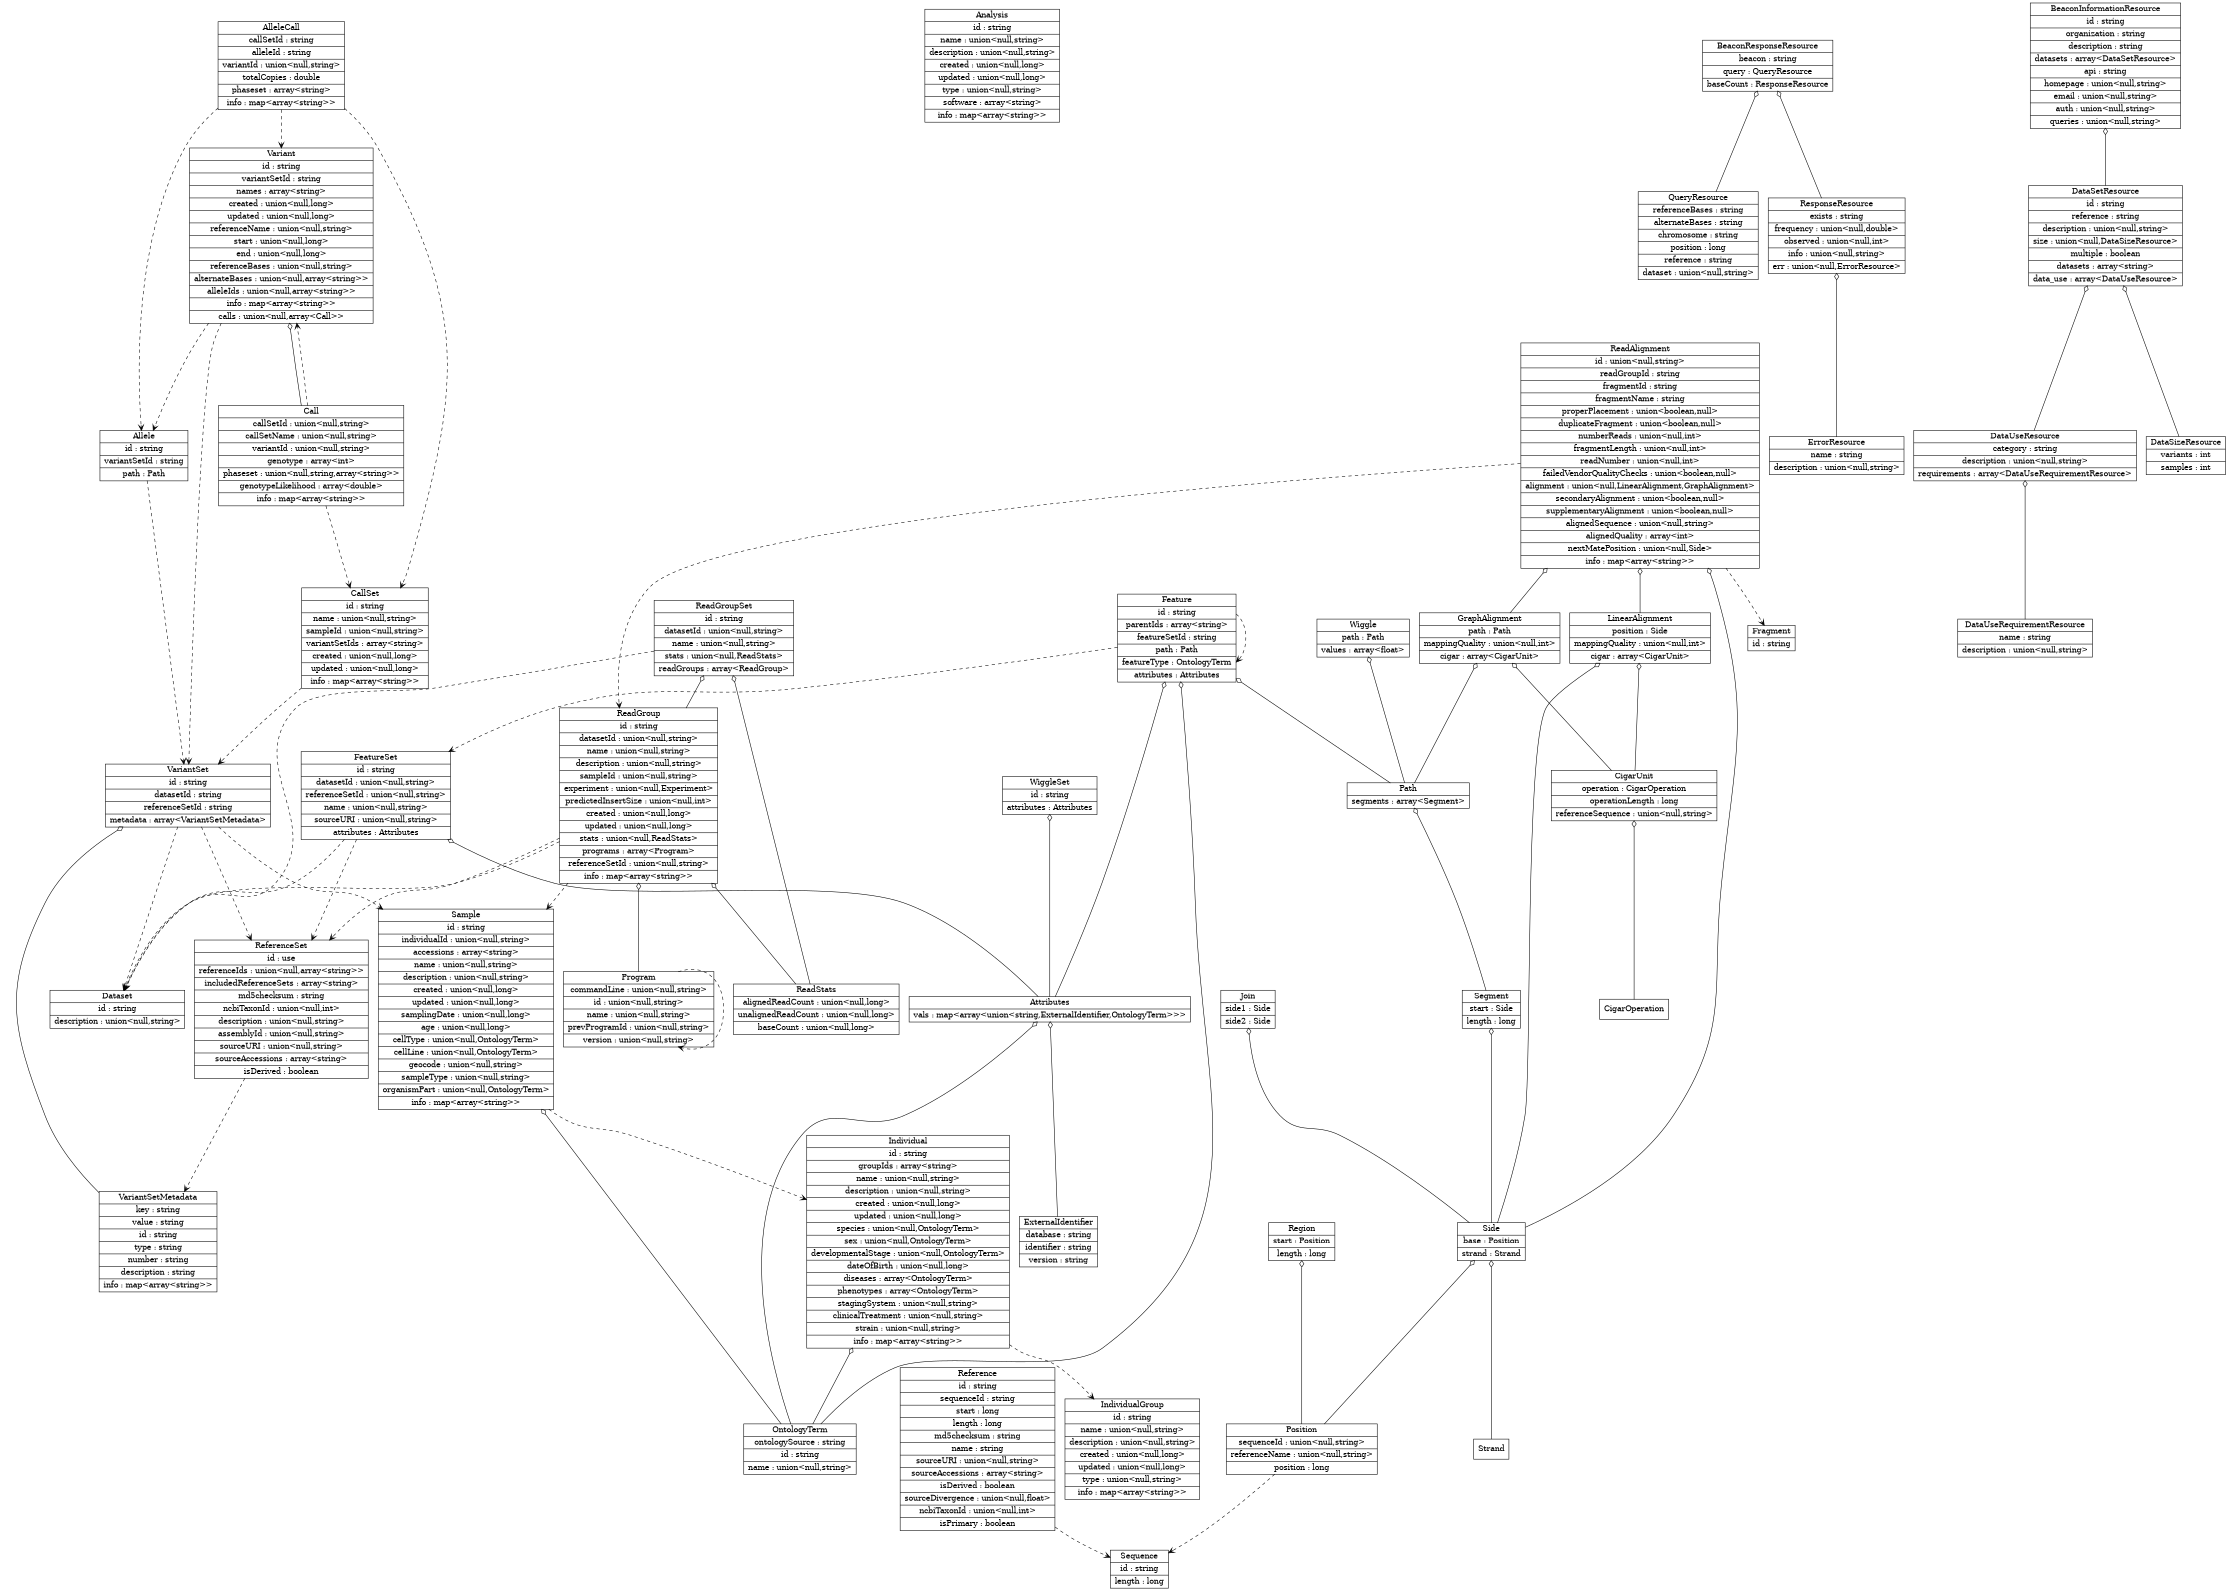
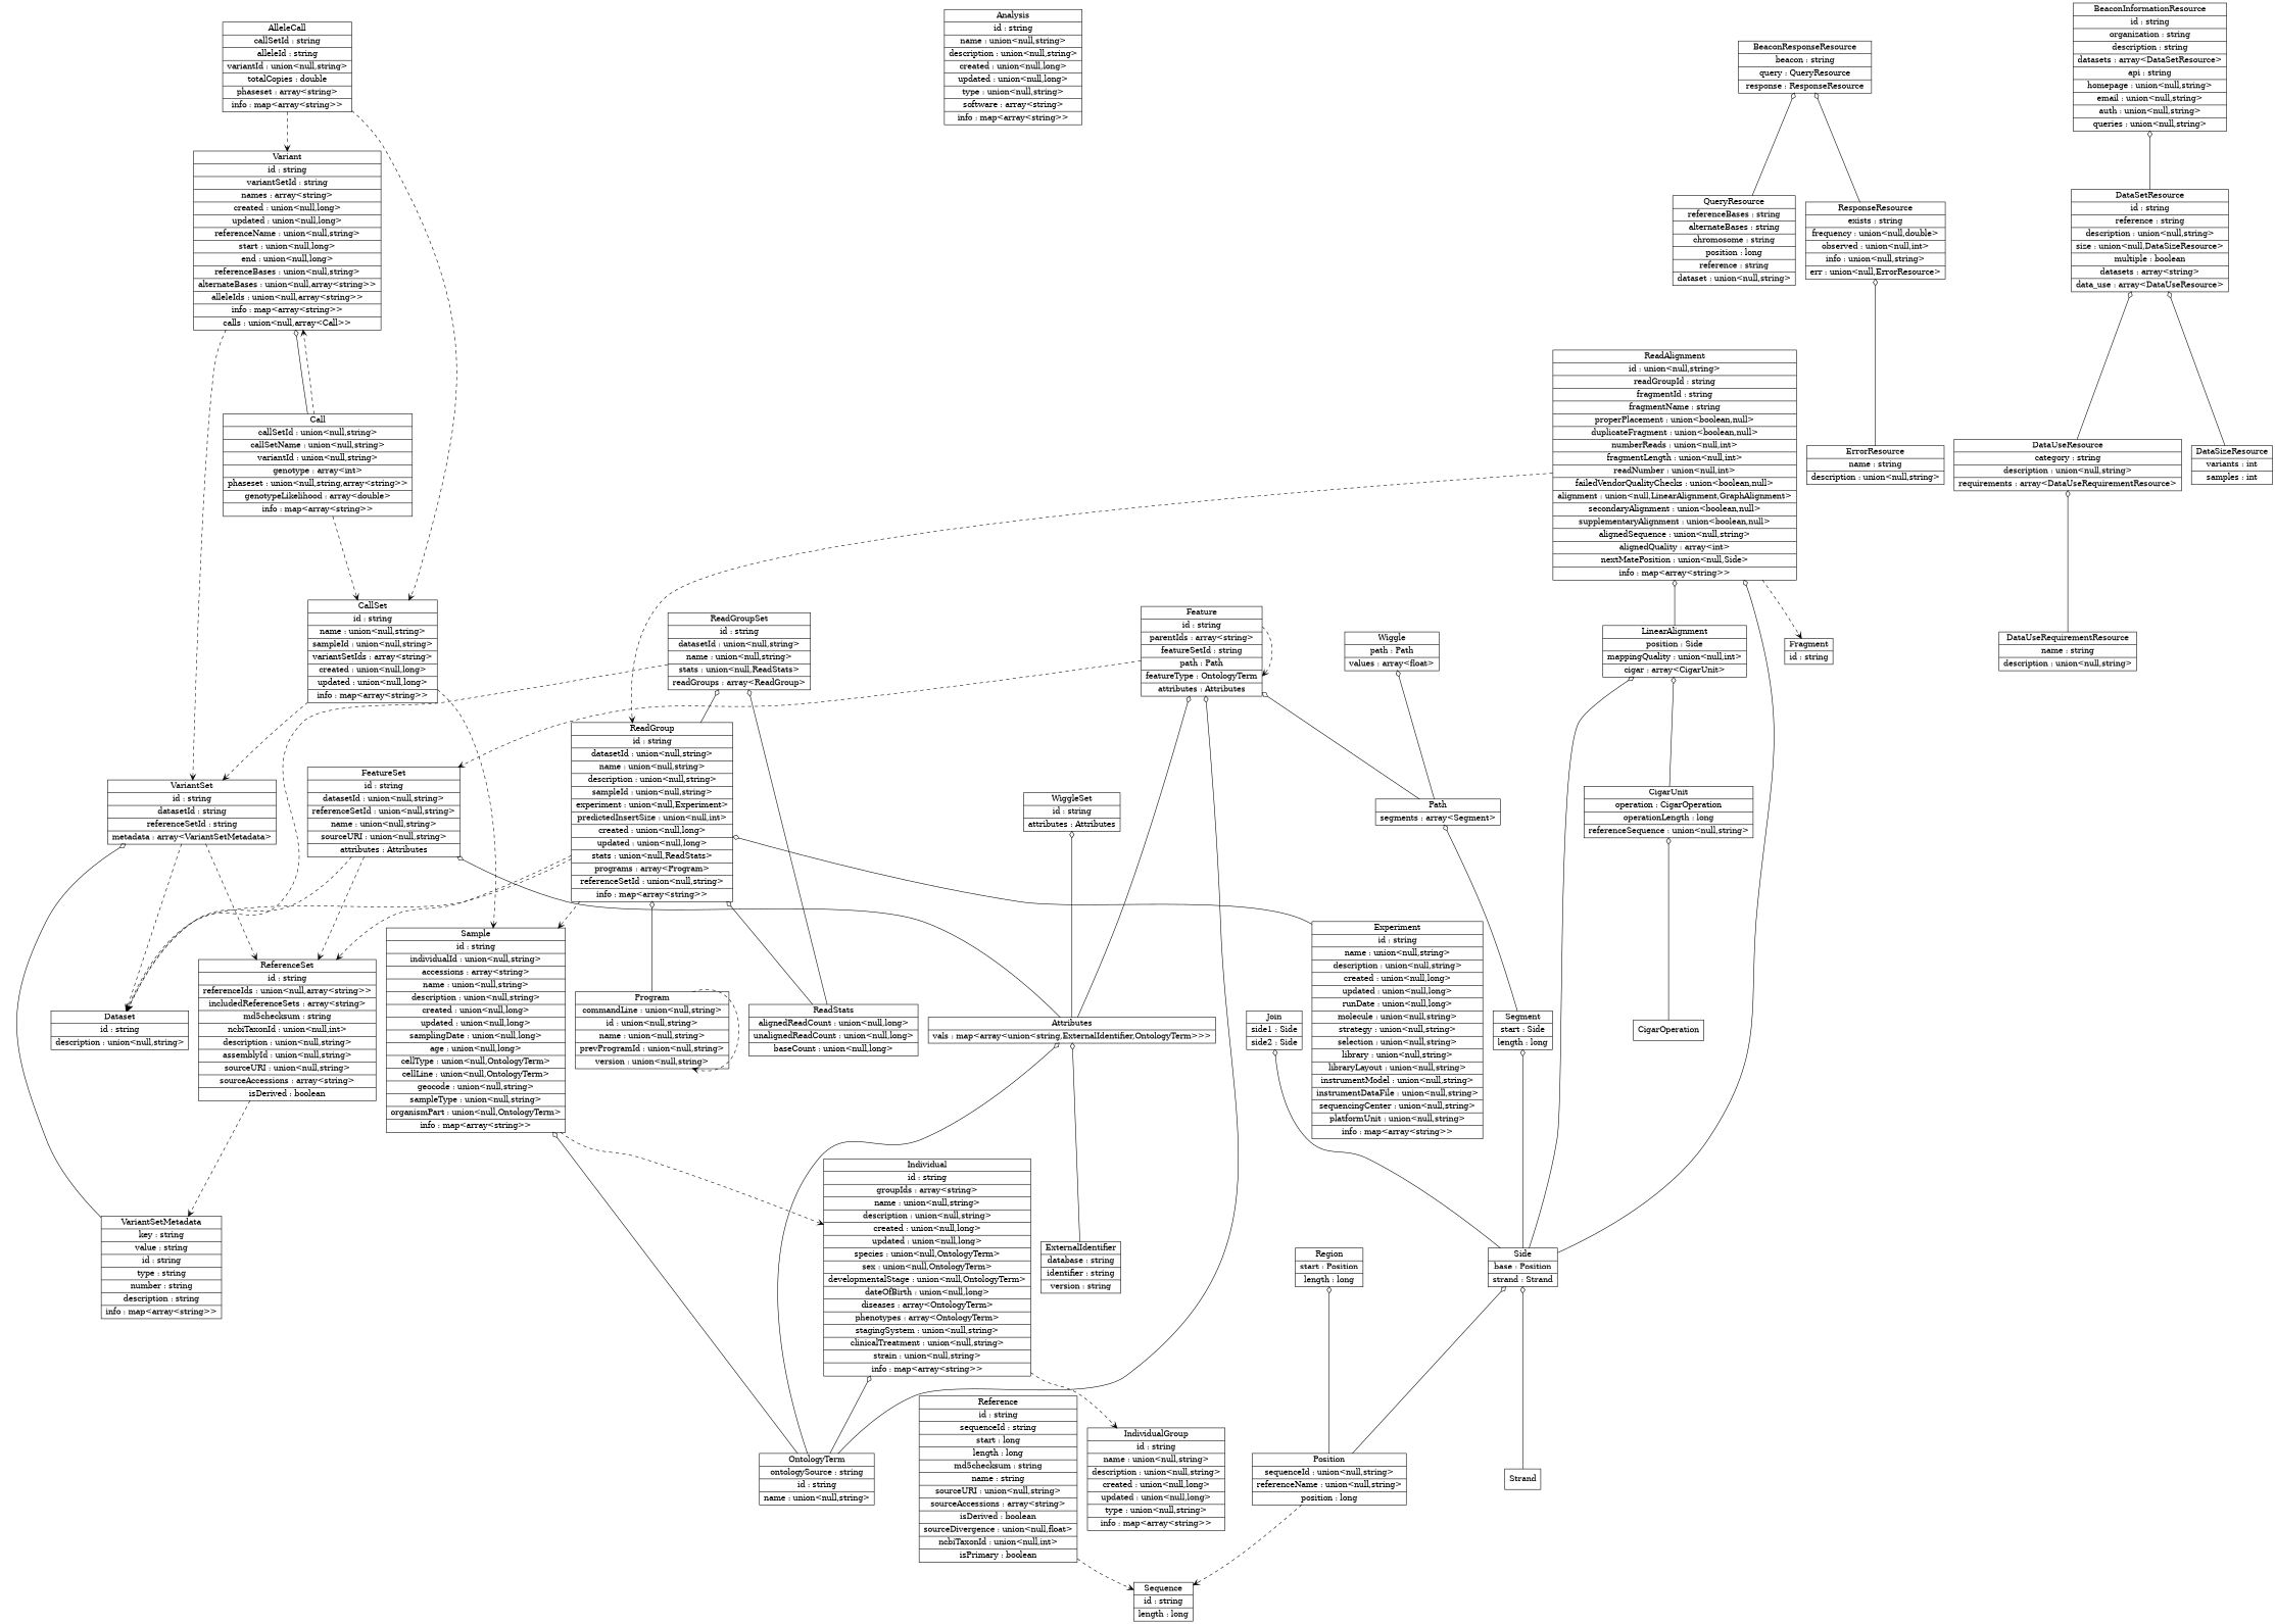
  digraph {
    node [shape=record]
    edge [arrowhead=none arrowtail=odiamond dir=both]
-   n1 [label="{ReferenceSet|id : use|referenceIds : union&lt;null,array&lt;string&gt;&gt;|includedReferenceSets : array&lt;string&gt;|md5checksum : string|ncbiTaxonId : union&lt;null,int&gt;|description : union&lt;null,string&gt;|assemblyId : union&lt;null,string&gt;|sourceURI : union&lt;null,string&gt;|sourceAccessions : array&lt;string&gt;|isDerived : boolean}"]
+   n1 [label="{ReferenceSet|id : string|referenceIds : union&lt;null,array&lt;string&gt;&gt;|includedReferenceSets : array&lt;string&gt;|md5checksum : string|ncbiTaxonId : union&lt;null,int&gt;|description : union&lt;null,string&gt;|assemblyId : union&lt;null,string&gt;|sourceURI : union&lt;null,string&gt;|sourceAccessions : array&lt;string&gt;|isDerived : boolean}"]
    n2 [label="{VariantSetMetadata|key : string|value : string|id : string|type : string|number : string|description : string|info : map&lt;array&lt;string&gt;&gt;}"]
    n3 [label="{Reference|id : string|sequenceId : string|start : long|length : long|md5checksum : string|name : string|sourceURI : union&lt;null,string&gt;|sourceAccessions : array&lt;string&gt;|isDerived : boolean|sourceDivergence : union&lt;null,float&gt;|ncbiTaxonId : union&lt;null,int&gt;|isPrimary : boolean}"]
    n4 [label="{Sequence|id : string|length : long}"]
    n5 [label="{Join|side1 : Side|side2 : Side}"]
    n6 [label="{Side|base : Position|strand : Strand}"]
    n7 [label="{Position|sequenceId : union&lt;null,string&gt;|referenceName : union&lt;null,string&gt;|position : long}"]
    n8 [label="{Strand}"]
    n9 [label="{OntologyTerm|ontologySource : string|id : string|name : union&lt;null,string&gt;}"]
    n10 [label="{Analysis|id : string|name : union&lt;null,string&gt;|description : union&lt;null,string&gt;|created : union&lt;null,long&gt;|updated : union&lt;null,long&gt;|type : union&lt;null,string&gt;|software : array&lt;string&gt;|info : map&lt;array&lt;string&gt;&gt;}"]
    n11 [label="{Dataset|id : string|description : union&lt;null,string&gt;}"]
    n12 [label="{WiggleSet|id : string|attributes : Attributes}"]
    n13 [label="{Attributes|vals : map&lt;array&lt;union&lt;string,ExternalIdentifier,OntologyTerm&gt;&gt;&gt;}"]
    n14 [label="{ExternalIdentifier|database : string|identifier : string|version : string}"]
    n15 [label="{QueryResource|referenceBases : string|alternateBases : string|chromosome : string|position : long|reference : string|dataset : union&lt;null,string&gt;}"]
-   n16 [label="{Allele|id : string|variantSetId : string|path : Path}"]
    n17 [label="{VariantSet|id : string|datasetId : string|referenceSetId : string|metadata : array&lt;VariantSetMetadata&gt;}"]
    n18 [label="{Path|segments : array&lt;Segment&gt;}"]
    n19 [label="{Segment|start : Side|length : long}"]
    n20 [label="{ReadGroupSet|id : string|datasetId : union&lt;null,string&gt;|name : union&lt;null,string&gt;|stats : union&lt;null,ReadStats&gt;|readGroups : array&lt;ReadGroup&gt;}"]
    n21 [label="{ReadStats|alignedReadCount : union&lt;null,long&gt;|unalignedReadCount : union&lt;null,long&gt;|baseCount : union&lt;null,long&gt;}"]
    n22 [label="{ReadGroup|id : string|datasetId : union&lt;null,string&gt;|name : union&lt;null,string&gt;|description : union&lt;null,string&gt;|sampleId : union&lt;null,string&gt;|experiment : union&lt;null,Experiment&gt;|predictedInsertSize : union&lt;null,int&gt;|created : union&lt;null,long&gt;|updated : union&lt;null,long&gt;|stats : union&lt;null,ReadStats&gt;|programs : array&lt;Program&gt;|referenceSetId : union&lt;null,string&gt;|info : map&lt;array&lt;string&gt;&gt;}"]
    n23 [label="{Program|commandLine : union&lt;null,string&gt;|id : union&lt;null,string&gt;|name : union&lt;null,string&gt;|prevProgramId : union&lt;null,string&gt;|version : union&lt;null,string&gt;}"]
    n24 [label="{Sample|id : string|individualId : union&lt;null,string&gt;|accessions : array&lt;string&gt;|name : union&lt;null,string&gt;|description : union&lt;null,string&gt;|created : union&lt;null,long&gt;|updated : union&lt;null,long&gt;|samplingDate : union&lt;null,long&gt;|age : union&lt;null,long&gt;|cellType : union&lt;null,OntologyTerm&gt;|cellLine : union&lt;null,OntologyTerm&gt;|geocode : union&lt;null,string&gt;|sampleType : union&lt;null,string&gt;|organismPart : union&lt;null,OntologyTerm&gt;|info : map&lt;array&lt;string&gt;&gt;}"]
+   n25 [label="{Experiment|id : string|name : union&lt;null,string&gt;|description : union&lt;null,string&gt;|created : union&lt;null,long&gt;|updated : union&lt;null,long&gt;|runDate : union&lt;null,long&gt;|molecule : union&lt;null,string&gt;|strategy : union&lt;null,string&gt;|selection : union&lt;null,string&gt;|library : union&lt;null,string&gt;|libraryLayout : union&lt;null,string&gt;|instrumentModel : union&lt;null,string&gt;|instrumentDataFile : union&lt;null,string&gt;|sequencingCenter : union&lt;null,string&gt;|platformUnit : union&lt;null,string&gt;|info : map&lt;array&lt;string&gt;&gt;}"]
    n26 [label="{FeatureSet|id : string|datasetId : union&lt;null,string&gt;|referenceSetId : union&lt;null,string&gt;|name : union&lt;null,string&gt;|sourceURI : union&lt;null,string&gt;|attributes : Attributes}"]
    n27 [label="{CigarUnit|operation : CigarOperation|operationLength : long|referenceSequence : union&lt;null,string&gt;}"]
    n28 [label="{CigarOperation}"]
    n29 [label="{Region|start : Position|length : long}"]
    n30 [label="{ErrorResource|name : string|description : union&lt;null,string&gt;}"]
    n31 [label="{DataUseRequirementResource|name : string|description : union&lt;null,string&gt;}"]
-   n32 [label="{GraphAlignment|path : Path|mappingQuality : union&lt;null,int&gt;|cigar : array&lt;CigarUnit&gt;}"]
    n33 [label="{AlleleCall|callSetId : string|alleleId : string|variantId : union&lt;null,string&gt;|totalCopies : double|phaseset : array&lt;string&gt;|info : map&lt;array&lt;string&gt;&gt;}"]
    n34 [label="{Variant|id : string|variantSetId : string|names : array&lt;string&gt;|created : union&lt;null,long&gt;|updated : union&lt;null,long&gt;|referenceName : union&lt;null,string&gt;|start : union&lt;null,long&gt;|end : union&lt;null,long&gt;|referenceBases : union&lt;null,string&gt;|alternateBases : union&lt;null,array&lt;string&gt;&gt;|alleleIds : union&lt;null,array&lt;string&gt;&gt;|info : map&lt;array&lt;string&gt;&gt;|calls : union&lt;null,array&lt;Call&gt;&gt;}"]
    n35 [label="{CallSet|id : string|name : union&lt;null,string&gt;|sampleId : union&lt;null,string&gt;|variantSetIds : array&lt;string&gt;|created : union&lt;null,long&gt;|updated : union&lt;null,long&gt;|info : map&lt;array&lt;string&gt;&gt;}"]
    n36 [label="{Call|callSetId : union&lt;null,string&gt;|callSetName : union&lt;null,string&gt;|variantId : union&lt;null,string&gt;|genotype : array&lt;int&gt;|phaseset : union&lt;null,string,array&lt;string&gt;&gt;|genotypeLikelihood : array&lt;double&gt;|info : map&lt;array&lt;string&gt;&gt;}"]
    n37 [label="{BeaconInformationResource|id : string|organization : string|description : string|datasets : array&lt;DataSetResource&gt;|api : string|homepage : union&lt;null,string&gt;|email : union&lt;null,string&gt;|auth : union&lt;null,string&gt;|queries : union&lt;null,string&gt;}"]
    n38 [label="{DataSetResource|id : string|reference : string|description : union&lt;null,string&gt;|size : union&lt;null,DataSizeResource&gt;|multiple : boolean|datasets : array&lt;string&gt;|data_use : array&lt;DataUseResource&gt;}"]
    n39 [label="{DataUseResource|category : string|description : union&lt;null,string&gt;|requirements : array&lt;DataUseRequirementResource&gt;}"]
    n40 [label="{DataSizeResource|variants : int|samples : int}"]
    n41 [label="{LinearAlignment|position : Side|mappingQuality : union&lt;null,int&gt;|cigar : array&lt;CigarUnit&gt;}"]
    n42 [label="{Individual|id : string|groupIds : array&lt;string&gt;|name : union&lt;null,string&gt;|description : union&lt;null,string&gt;|created : union&lt;null,long&gt;|updated : union&lt;null,long&gt;|species : union&lt;null,OntologyTerm&gt;|sex : union&lt;null,OntologyTerm&gt;|developmentalStage : union&lt;null,OntologyTerm&gt;|dateOfBirth : union&lt;null,long&gt;|diseases : array&lt;OntologyTerm&gt;|phenotypes : array&lt;OntologyTerm&gt;|stagingSystem : union&lt;null,string&gt;|clinicalTreatment : union&lt;null,string&gt;|strain : union&lt;null,string&gt;|info : map&lt;array&lt;string&gt;&gt;}"]
    n43 [label="{IndividualGroup|id : string|name : union&lt;null,string&gt;|description : union&lt;null,string&gt;|created : union&lt;null,long&gt;|updated : union&lt;null,long&gt;|type : union&lt;null,string&gt;|info : map&lt;array&lt;string&gt;&gt;}"]
    n44 [label="{Feature|id : string|parentIds : array&lt;string&gt;|featureSetId : string|path : Path|featureType : OntologyTerm|attributes : Attributes}"]
    n45 [label="{Fragment|id : string}"]
    n46 [label="{ResponseResource|exists : string|frequency : union&lt;null,double&gt;|observed : union&lt;null,int&gt;|info : union&lt;null,string&gt;|err : union&lt;null,ErrorResource&gt;}"]
    n47 [label="{Wiggle|path : Path|values : array&lt;float&gt;}"]
-   n48 [label="{BeaconResponseResource|beacon : string|query : QueryResource|baseCount : ResponseResource}"]
+   n48 [label="{BeaconResponseResource|beacon : string|query : QueryResource|response : ResponseResource}"]
    n49 [label="{ReadAlignment|id : union&lt;null,string&gt;|readGroupId : string|fragmentId : string|fragmentName : string|properPlacement : union&lt;boolean,null&gt;|duplicateFragment : union&lt;boolean,null&gt;|numberReads : union&lt;null,int&gt;|fragmentLength : union&lt;null,int&gt;|readNumber : union&lt;null,int&gt;|failedVendorQualityChecks : union&lt;boolean,null&gt;|alignment : union&lt;null,LinearAlignment,GraphAlignment&gt;|secondaryAlignment : union&lt;boolean,null&gt;|supplementaryAlignment : union&lt;boolean,null&gt;|alignedSequence : union&lt;null,string&gt;|alignedQuality : array&lt;int&gt;|nextMatePosition : union&lt;null,Side&gt;|info : map&lt;array&lt;string&gt;&gt;}"]
    n1 -> n2 [arrowhead=vee arrowtail=none style=dashed]
    n3 -> n4 [arrowhead=vee arrowtail=none style=dashed]
    n5 -> n6
    n6 -> n7
    n6 -> n8
    n7 -> n4 [arrowhead=vee arrowtail=none style=dashed]
    n12 -> n13
    n13 -> n9
    n13 -> n14
-   n16 -> n17 [arrowhead=vee arrowtail=none style=dashed]
    n17 -> n1 [arrowhead=vee arrowtail=none style=dashed]
    n17 -> n2
    n17 -> n11 [arrowhead=vee arrowtail=none style=dashed]
    n18 -> n19
    n19 -> n6
    n20 -> n11 [arrowhead=vee arrowtail=none style=dashed]
    n20 -> n21
    n20 -> n22
    n22 -> n1 [arrowhead=vee arrowtail=none style=dashed]
    n22 -> n11 [arrowhead=vee arrowtail=none style=dashed]
    n22 -> n21
    n22 -> n23
    n22 -> n24 [arrowhead=vee arrowtail=none style=dashed]
+   n22 -> n25
    n23 -> n23 [arrowhead=vee arrowtail=none style=dashed]
    n24 -> n9
    n24 -> n42 [arrowhead=vee arrowtail=none style=dashed]
    n26 -> n1 [arrowhead=vee arrowtail=none style=dashed]
    n26 -> n11 [arrowhead=vee arrowtail=none style=dashed]
    n26 -> n13
    n27 -> n28
    n29 -> n7
-   n32 -> n18
-   n32 -> n27
-   n33 -> n16 [arrowhead=vee arrowtail=none style=dashed]
    n33 -> n34 [arrowhead=vee arrowtail=none style=dashed]
    n33 -> n35 [arrowhead=vee arrowtail=none style=dashed]
-   n34 -> n16 [arrowhead=vee arrowtail=none style=dashed]
    n34 -> n17 [arrowhead=vee arrowtail=none style=dashed]
    n34 -> n36
    n35 -> n17 [arrowhead=vee arrowtail=none style=dashed]
-   n17 -> n24 [arrowhead=vee arrowtail=none style=dashed]
+   n35 -> n24 [arrowhead=vee arrowtail=none style=dashed]
    n36 -> n34 [arrowhead=vee arrowtail=none style=dashed]
    n36 -> n35 [arrowhead=vee arrowtail=none style=dashed]
    n37 -> n38
    n38 -> n39
    n38 -> n40
    n39 -> n31
    n41 -> n6
    n41 -> n27
    n42 -> n9
    n42 -> n43 [arrowhead=vee arrowtail=none style=dashed]
    n44 -> n9
    n44 -> n13
    n44 -> n18
    n44 -> n26 [arrowhead=vee arrowtail=none style=dashed]
    n44 -> n44 [arrowhead=vee arrowtail=none style=dashed]
    n46 -> n30
    n47 -> n18
    n48 -> n15
    n48 -> n46
    n49 -> n6
    n49 -> n22 [arrowhead=vee arrowtail=none style=dashed]
-   n49 -> n32
    n49 -> n41
    n49 -> n45 [arrowhead=vee arrowtail=none style=dashed]
  }
